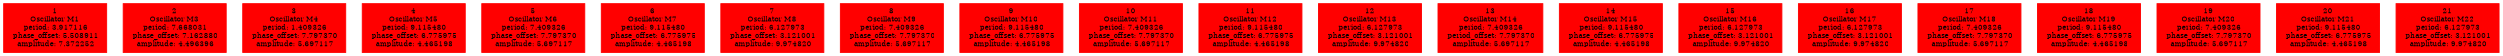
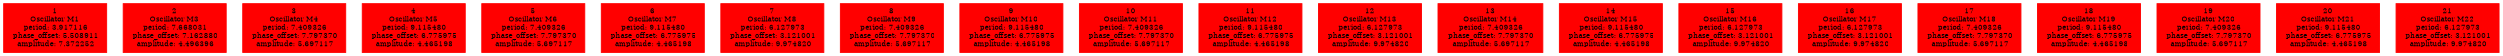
  digraph {
    forcelabels=true
    node [color=red fontsize=8 shape=box style=filled]
    n1 [label=<1<BR />Oscillator M1<BR /> period: 3.917116<BR /> phase_offset: 5.508911<BR /> amplitude: 7.372252>]
    n2 [label=<2<BR />Oscillator M3<BR /> period: 7.668031<BR /> phase_offset: 7.162880<BR /> amplitude: 4.496396>]
-   n3 [label=<3<BR />Oscillator M4<BR /> period: 1.409326<BR /> phase_offset: 7.797370<BR /> amplitude: 5.697117>]
+   n3 [label=<3<BR />Oscillator M4<BR /> period: 7.409326<BR /> phase_offset: 7.797370<BR /> amplitude: 5.697117>]
    n4 [label=<4<BR />Oscillator M5<BR /> period: 9.115480<BR /> phase_offset: 6.775975<BR /> amplitude: 4.465198>]
    n5 [label=<5<BR />Oscillator M6<BR /> period: 7.409326<BR /> phase_offset: 7.797370<BR /> amplitude: 5.697117>]
    n6 [label=<6<BR />Oscillator M7<BR /> period: 9.115480<BR /> phase_offset: 6.775975<BR /> amplitude: 4.465198>]
    n7 [label=<7<BR />Oscillator M8<BR /> period: 6.127973<BR /> phase_offset: 3.121001<BR /> amplitude: 9.974820>]
    n8 [label=<8<BR />Oscillator M9<BR /> period: 7.409326<BR /> phase_offset: 7.797370<BR /> amplitude: 5.697117>]
    n9 [label=<9<BR />Oscillator M10<BR /> period: 9.115480<BR /> phase_offset: 6.775975<BR /> amplitude: 4.465198>]
    n10 [label=<10<BR />Oscillator M11<BR /> period: 7.409326<BR /> phase_offset: 7.797370<BR /> amplitude: 5.697117>]
    n11 [label=<11<BR />Oscillator M12<BR /> period: 9.115480<BR /> phase_offset: 6.775975<BR /> amplitude: 4.465198>]
    n12 [label=<12<BR />Oscillator M13<BR /> period: 6.127973<BR /> phase_offset: 3.121001<BR /> amplitude: 9.974820>]
-   n13 [label=<13<BR />Oscillator M14<BR /> period: 7.409326<BR /> period_offset: 7.797370<BR /> amplitude: 5.697117>]
+   n13 [label=<13<BR />Oscillator M14<BR /> period: 7.409326<BR /> phase_offset: 7.797370<BR /> amplitude: 5.697117>]
    n14 [label=<14<BR />Oscillator M15<BR /> period: 9.115480<BR /> phase_offset: 6.775975<BR /> amplitude: 4.465198>]
    n15 [label=<15<BR />Oscillator M16<BR /> period: 6.127973<BR /> phase_offset: 3.121001<BR /> amplitude: 9.974820>]
    n16 [label=<16<BR />Oscillator M17<BR /> period: 6.127973<BR /> phase_offset: 3.121001<BR /> amplitude: 9.974820>]
    n17 [label=<17<BR />Oscillator M18<BR /> period: 7.409326<BR /> phase_offset: 7.797370<BR /> amplitude: 5.697117>]
    n18 [label=<18<BR />Oscillator M19<BR /> period: 9.115480<BR /> phase_offset: 6.775975<BR /> amplitude: 4.465198>]
    n19 [label=<19<BR />Oscillator M20<BR /> period: 7.409326<BR /> phase_offset: 7.797370<BR /> amplitude: 5.697117>]
    n20 [label=<20<BR />Oscillator M21<BR /> period: 9.115480<BR /> phase_offset: 6.775975<BR /> amplitude: 4.465198>]
    n21 [label=<21<BR />Oscillator M22<BR /> period: 6.127973<BR /> phase_offset: 3.121001<BR /> amplitude: 9.974820>]
  }
